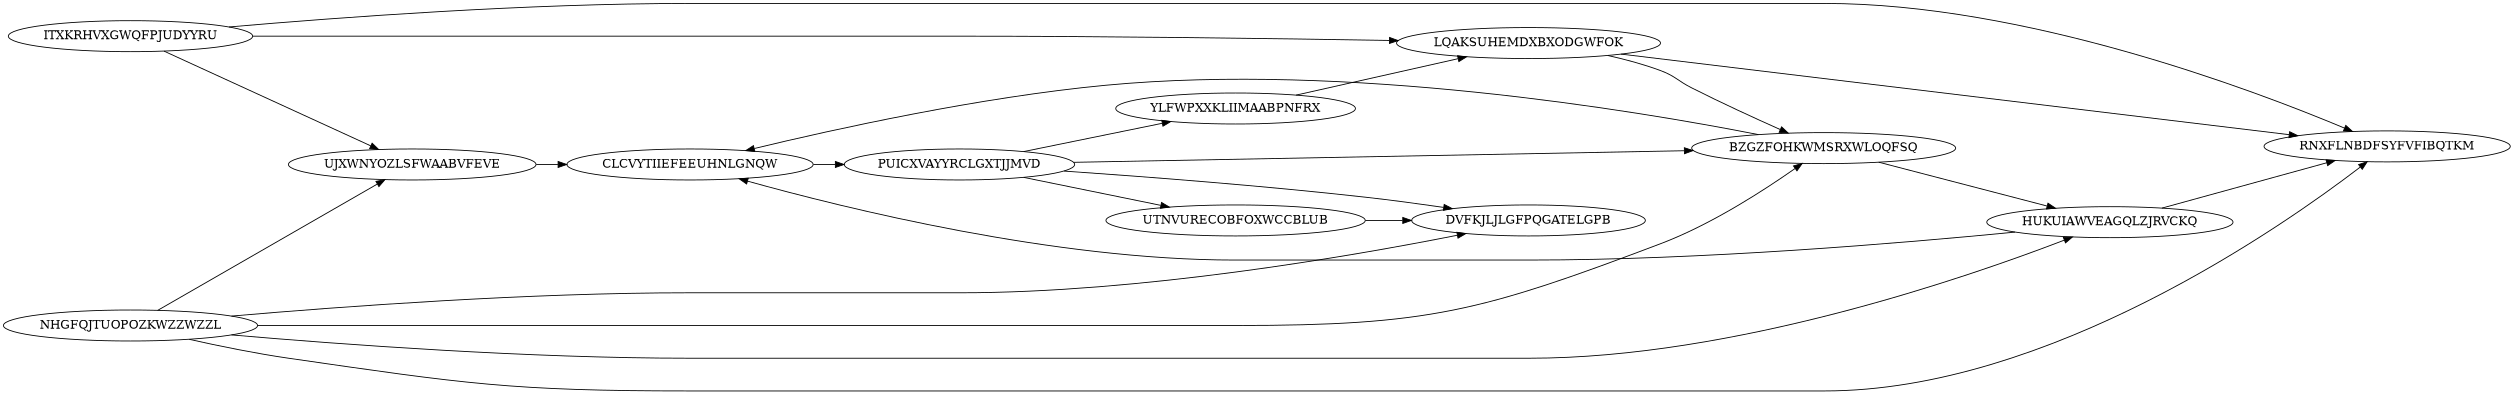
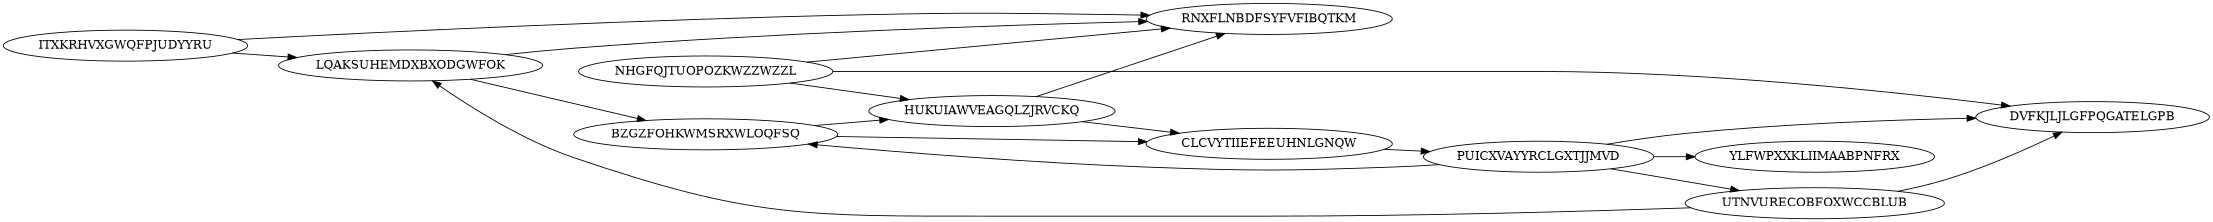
  digraph {
    rankdir=LR
    node [Weight=17]
    edge [Weight=20]
    ITXKRHVXGWQFPJUDYYRU [Weight=12]
-   UJXWNYOZLSFWAABVFEVE [Weight=19]
    LQAKSUHEMDXBXODGWFOK
    RNXFLNBDFSYFVFIBQTKM [Weight=14]
    CLCVYTIIEFEEUHNLGNQW [Weight=16]
    BZGZFOHKWMSRXWLOQFSQ [Weight=16]
    NHGFQJTUOPOZKWZZWZZL [Weight=11]
    DVFKJLJLGFPQGATELGPB
    HUKUIAWVEAGQLZJRVCKQ
    UTNVURECOBFOXWCCBLUB [Weight=18]
    YLFWPXXKLIIMAABPNFRX [Weight=10]
    PUICXVAYYRCLGXTJJMVD [Weight=11]
-   ITXKRHVXGWQFPJUDYYRU -> UJXWNYOZLSFWAABVFEVE [Weight=18]
    ITXKRHVXGWQFPJUDYYRU -> LQAKSUHEMDXBXODGWFOK [Weight=15]
    ITXKRHVXGWQFPJUDYYRU -> RNXFLNBDFSYFVFIBQTKM [Weight=19]
-   UJXWNYOZLSFWAABVFEVE -> CLCVYTIIEFEEUHNLGNQW [Weight=16]
    LQAKSUHEMDXBXODGWFOK -> RNXFLNBDFSYFVFIBQTKM [Weight=14]
    LQAKSUHEMDXBXODGWFOK -> BZGZFOHKWMSRXWLOQFSQ [Weight=16]
    CLCVYTIIEFEEUHNLGNQW -> PUICXVAYYRCLGXTJJMVD [Weight=18]
    BZGZFOHKWMSRXWLOQFSQ -> CLCVYTIIEFEEUHNLGNQW
    BZGZFOHKWMSRXWLOQFSQ -> HUKUIAWVEAGQLZJRVCKQ [Weight=14]
-   NHGFQJTUOPOZKWZZWZZL -> UJXWNYOZLSFWAABVFEVE [Weight=13]
    NHGFQJTUOPOZKWZZWZZL -> RNXFLNBDFSYFVFIBQTKM [Weight=17]
-   NHGFQJTUOPOZKWZZWZZL -> BZGZFOHKWMSRXWLOQFSQ [Weight=11]
    NHGFQJTUOPOZKWZZWZZL -> DVFKJLJLGFPQGATELGPB
    NHGFQJTUOPOZKWZZWZZL -> HUKUIAWVEAGQLZJRVCKQ
    HUKUIAWVEAGQLZJRVCKQ -> RNXFLNBDFSYFVFIBQTKM
    HUKUIAWVEAGQLZJRVCKQ -> CLCVYTIIEFEEUHNLGNQW [Weight=11]
-   YLFWPXXKLIIMAABPNFRX -> LQAKSUHEMDXBXODGWFOK [Weight=18]
+   UTNVURECOBFOXWCCBLUB -> LQAKSUHEMDXBXODGWFOK [Weight=18]
    UTNVURECOBFOXWCCBLUB -> DVFKJLJLGFPQGATELGPB
    PUICXVAYYRCLGXTJJMVD -> BZGZFOHKWMSRXWLOQFSQ [Weight=13]
    PUICXVAYYRCLGXTJJMVD -> DVFKJLJLGFPQGATELGPB [Weight=14]
    PUICXVAYYRCLGXTJJMVD -> UTNVURECOBFOXWCCBLUB [Weight=16]
    PUICXVAYYRCLGXTJJMVD -> YLFWPXXKLIIMAABPNFRX
  }
